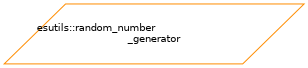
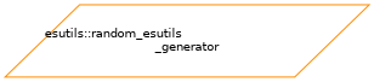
  digraph {
    rankdir=LR
-   n1 [color=darkorange fillcolor=white fontname=Helvetica fontsize=10 height=0.2 label="esutils::random_number\l_generator" shape=parallelogram style=filled width=0.4]
+   n1 [color=darkorange fillcolor=white fontname=Helvetica fontsize=10 height=0.2 label="esutils::random_esutils\l_generator" shape=parallelogram style=filled width=0.4]
  }
